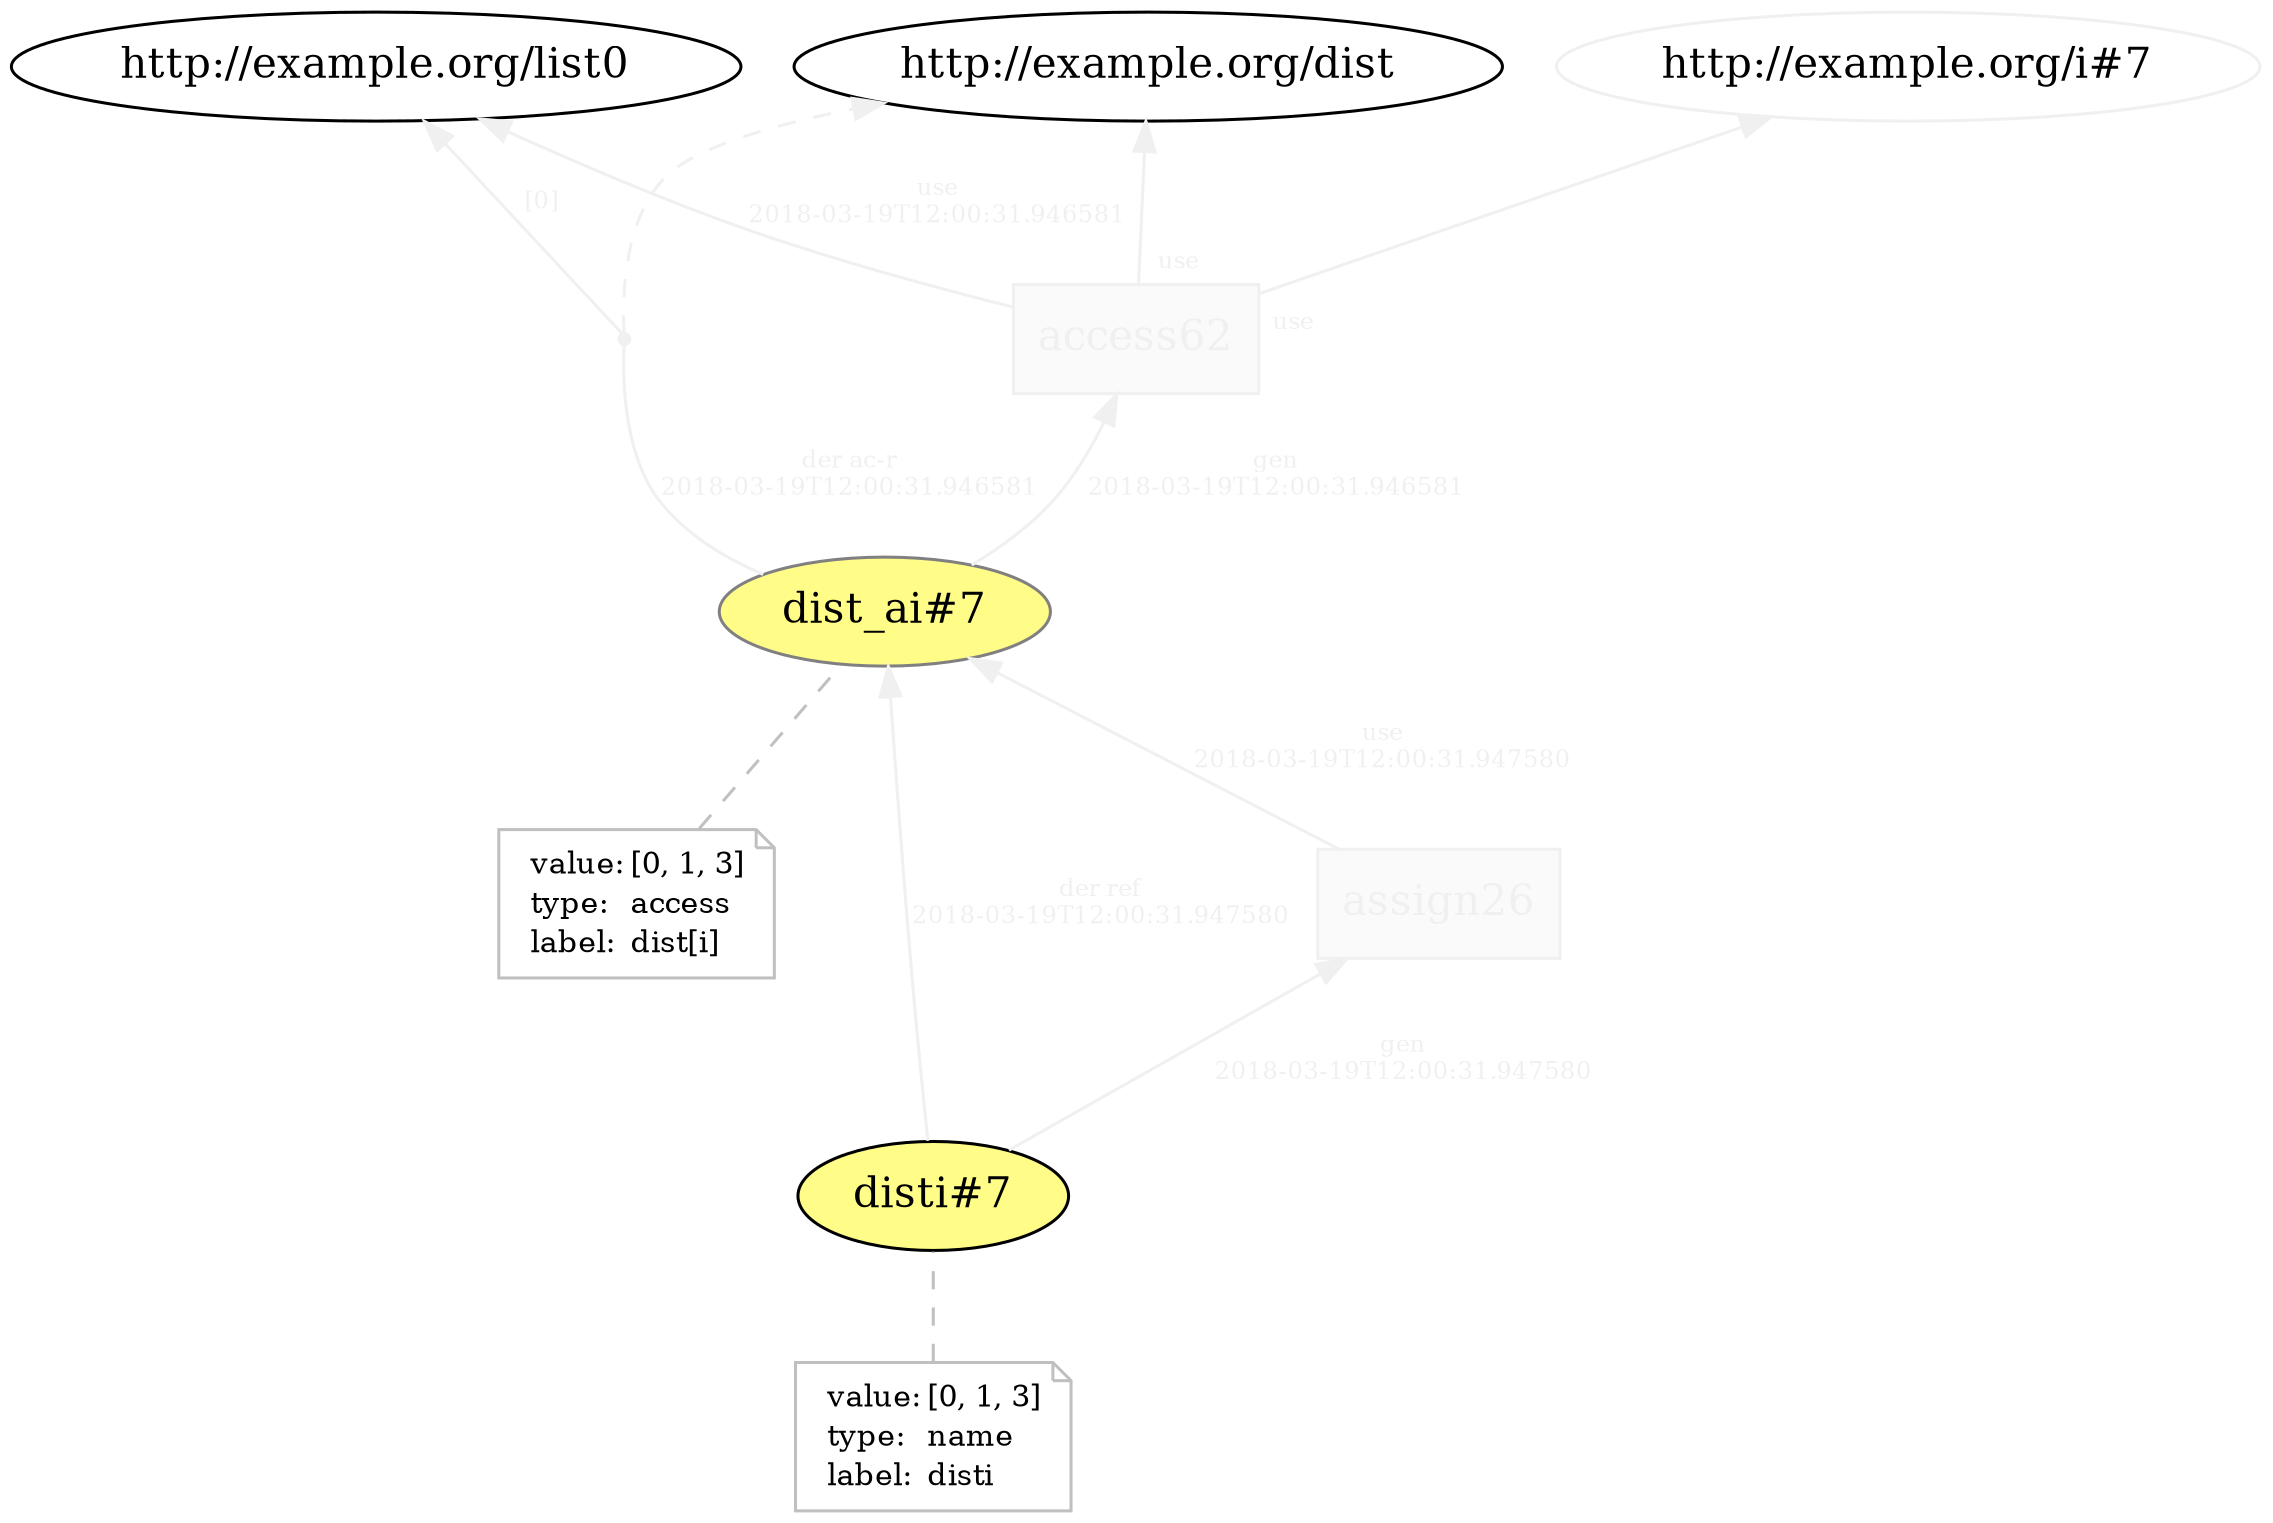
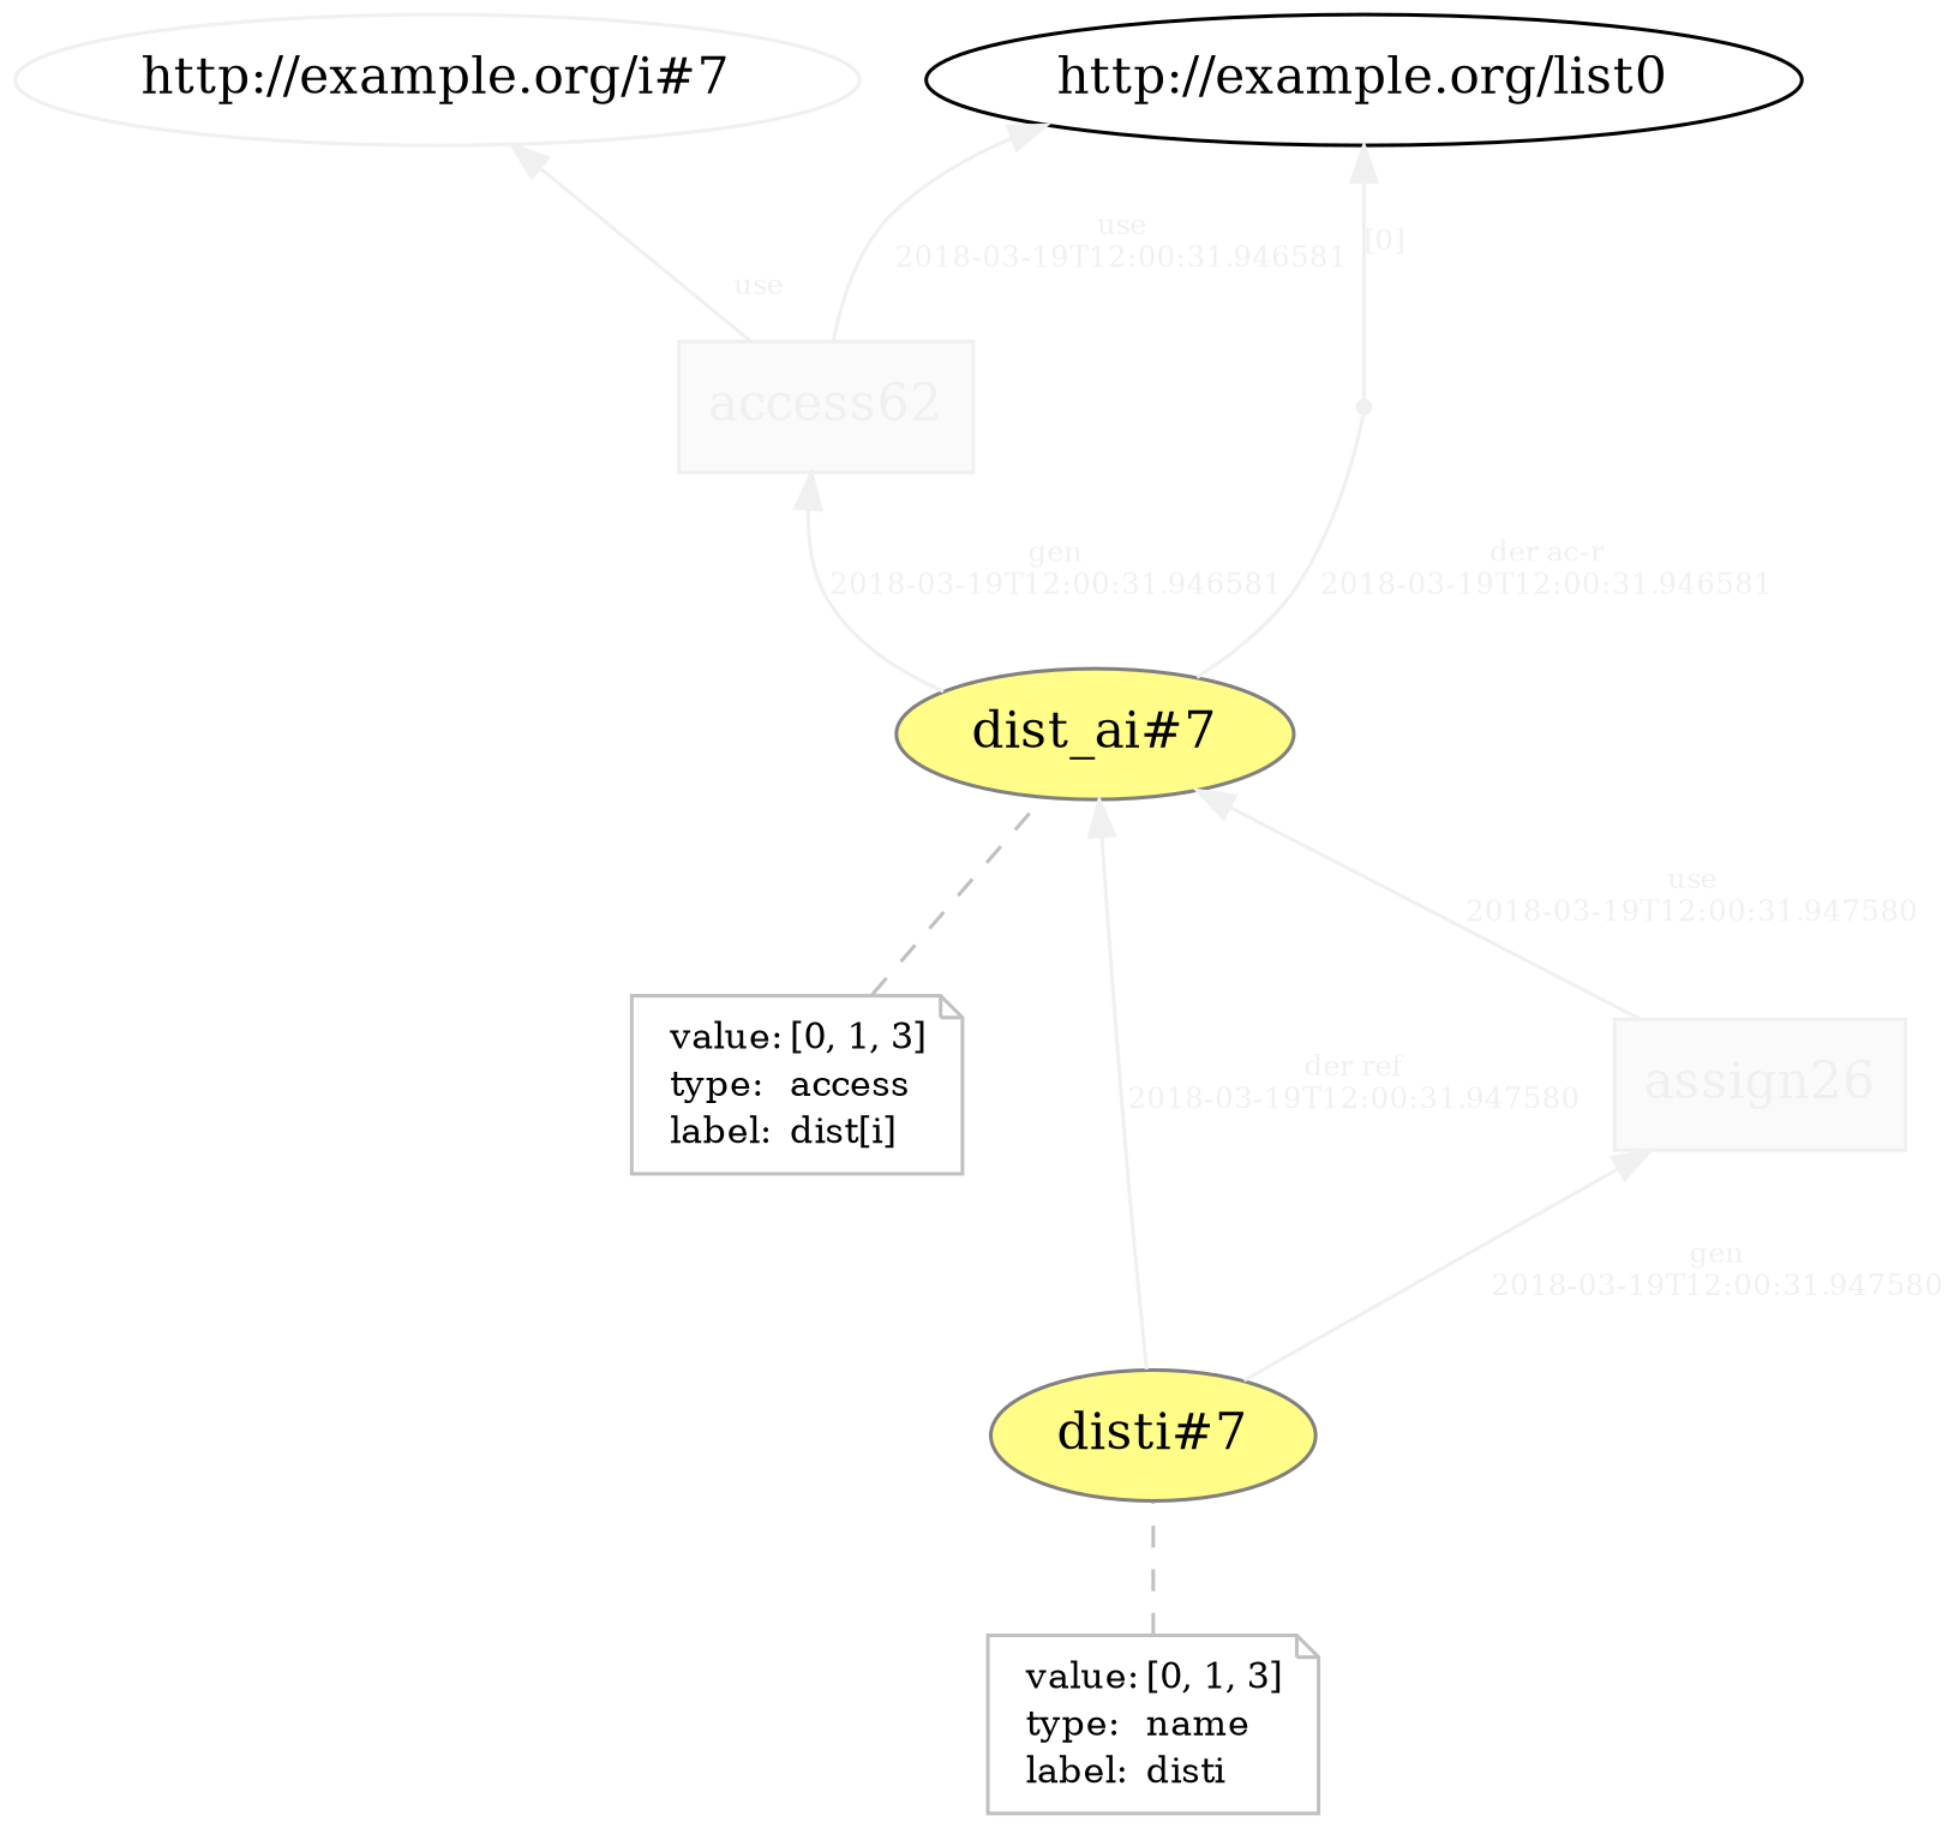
  digraph {
    rankdir=BT
    node [color="#F0F0F0"]
    edge [angle=60.0 color="#F0F0F0" distance=1.5 fontcolor="#F0F0F0" fontsize=8 rotation=20]
    n1 [color="#808080" fillcolor="#FFFC87" label="dist_ai#7" style=filled]
    n2 [fillcolor="#FAFAFA" fontcolor="#F0F0F0" label=access62 shape=polygon sides=4 style=filled]
    bn0 [fontcolor="#F0F0F0" shape=point]
-   "http://example.org/dist" [color=""]
    "http://example.org/list0" [color=""]
    "http://example.org/i#7"
    n7 [color=gray fontcolor=black fontsize=10 label=<<TABLE cellpadding="0" border="0"> 	<TR> 	    <TD align="left">value:</TD> 	    <TD align="left">[0, 1, 3]</TD> 	</TR> 	<TR> 	    <TD align="left">type:</TD> 	    <TD align="left">access</TD> 	</TR> 	<TR> 	    <TD align="left">label:</TD> 	    <TD align="left">dist[i]</TD> 	</TR> </TABLE>> shape=note]
-   n8 [color=black fillcolor="#FFFC87" label="disti#7" style=filled]
+   n8 [color="#808080" fillcolor="#FFFC87" label="disti#7" style=filled]
    n9 [fillcolor="#FAFAFA" fontcolor="#F0F0F0" label=assign26 shape=polygon sides=4 style=filled]
    n10 [color=gray fontcolor=black fontsize=10 label=<<TABLE cellpadding="0" border="0"> 	<TR> 	    <TD align="left">value:</TD> 	    <TD align="left">[0, 1, 3]</TD> 	</TR> 	<TR> 	    <TD align="left">type:</TD> 	    <TD align="left">name</TD> 	</TR> 	<TR> 	    <TD align="left">label:</TD> 	    <TD align="left">disti</TD> 	</TR> </TABLE>> shape=note]
    n1 -> n2 [label="gen\n2018-03-19T12:00:31.946581"]
    n1 -> bn0 [arrowhead=none label="der ac-r\n2018-03-19T12:00:31.946581"]
-   n2 -> "http://example.org/dist" [labelangle=60.0 labeldistance=1.5 labelfontsize=8 taillabel=use angle="" distance="" fontsize=""]
    n2 -> "http://example.org/list0" [label="use\n2018-03-19T12:00:31.946581"]
    n2 -> "http://example.org/i#7" [labelangle=60.0 labeldistance=1.5 labelfontsize=8 taillabel=use angle="" distance="" fontsize=""]
-   bn0 -> "http://example.org/dist" [style=dashed angle="" distance="" fontsize="" rotation=""]
    bn0 -> "http://example.org/list0" [label="[0]"]
    n7 -> n1 [arrowhead=none color=gray style=dashed angle="" distance="" fontcolor="" fontsize="" rotation=""]
    n8 -> n1 [label="der ref\n2018-03-19T12:00:31.947580"]
    n8 -> n9 [label="gen\n2018-03-19T12:00:31.947580"]
    n9 -> n1 [label="use\n2018-03-19T12:00:31.947580"]
    n10 -> n8 [arrowhead=none color=gray style=dashed angle="" distance="" fontcolor="" fontsize="" rotation=""]
  }
